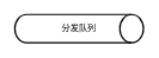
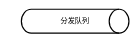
  <mxCell id="0" />
  <mxCell id="1" parent="0" />
- <mxCell id="2" value="分发队列" style="strokeWidth=2;html=1;shape=mxgraph.flowchart.direct_data;whiteSpace=wrap;" vertex="1" parent="1"><mxGeometry x="20" y="20" width="180" height="40" as="geometry" /></mxCell>
+ <mxCell id="2" value="分发队列" style="strokeWidth=2;html=1;shape=mxgraph.flowchart.direct_data;whiteSpace=wrap;" vertex="1" parent="1"><mxGeometry x="35" y="15" width="180" height="40" as="geometry" /></mxCell>
